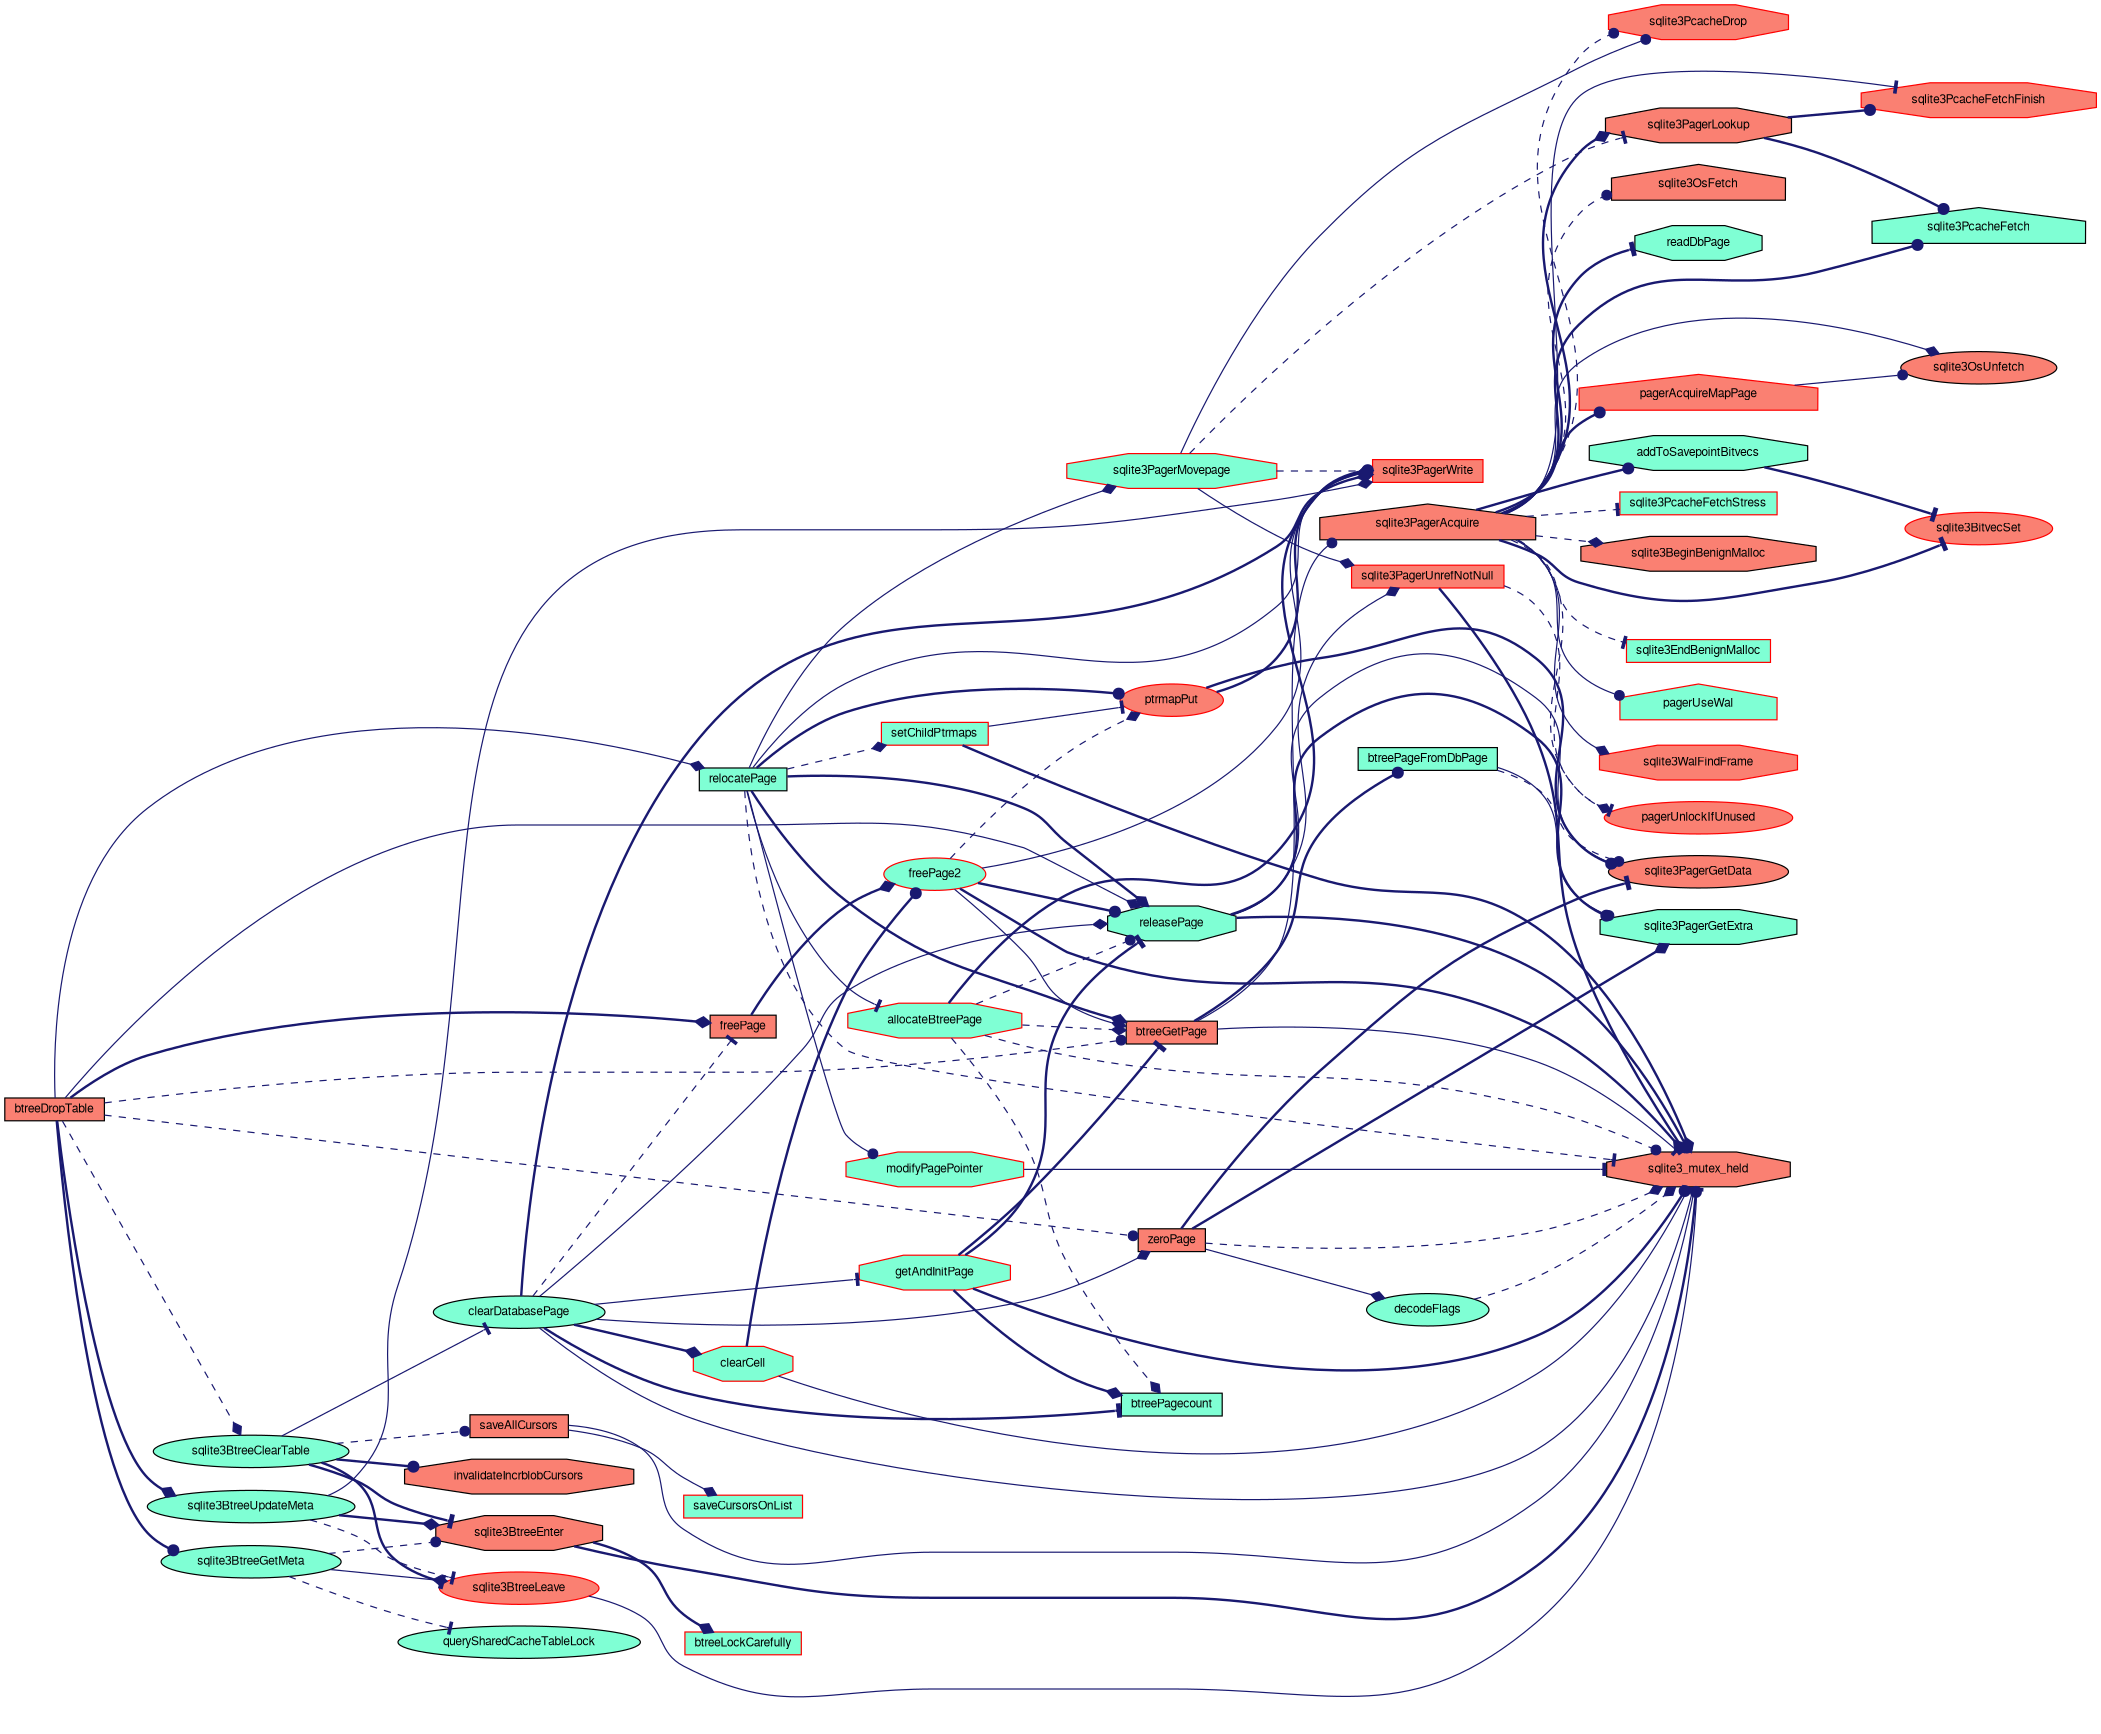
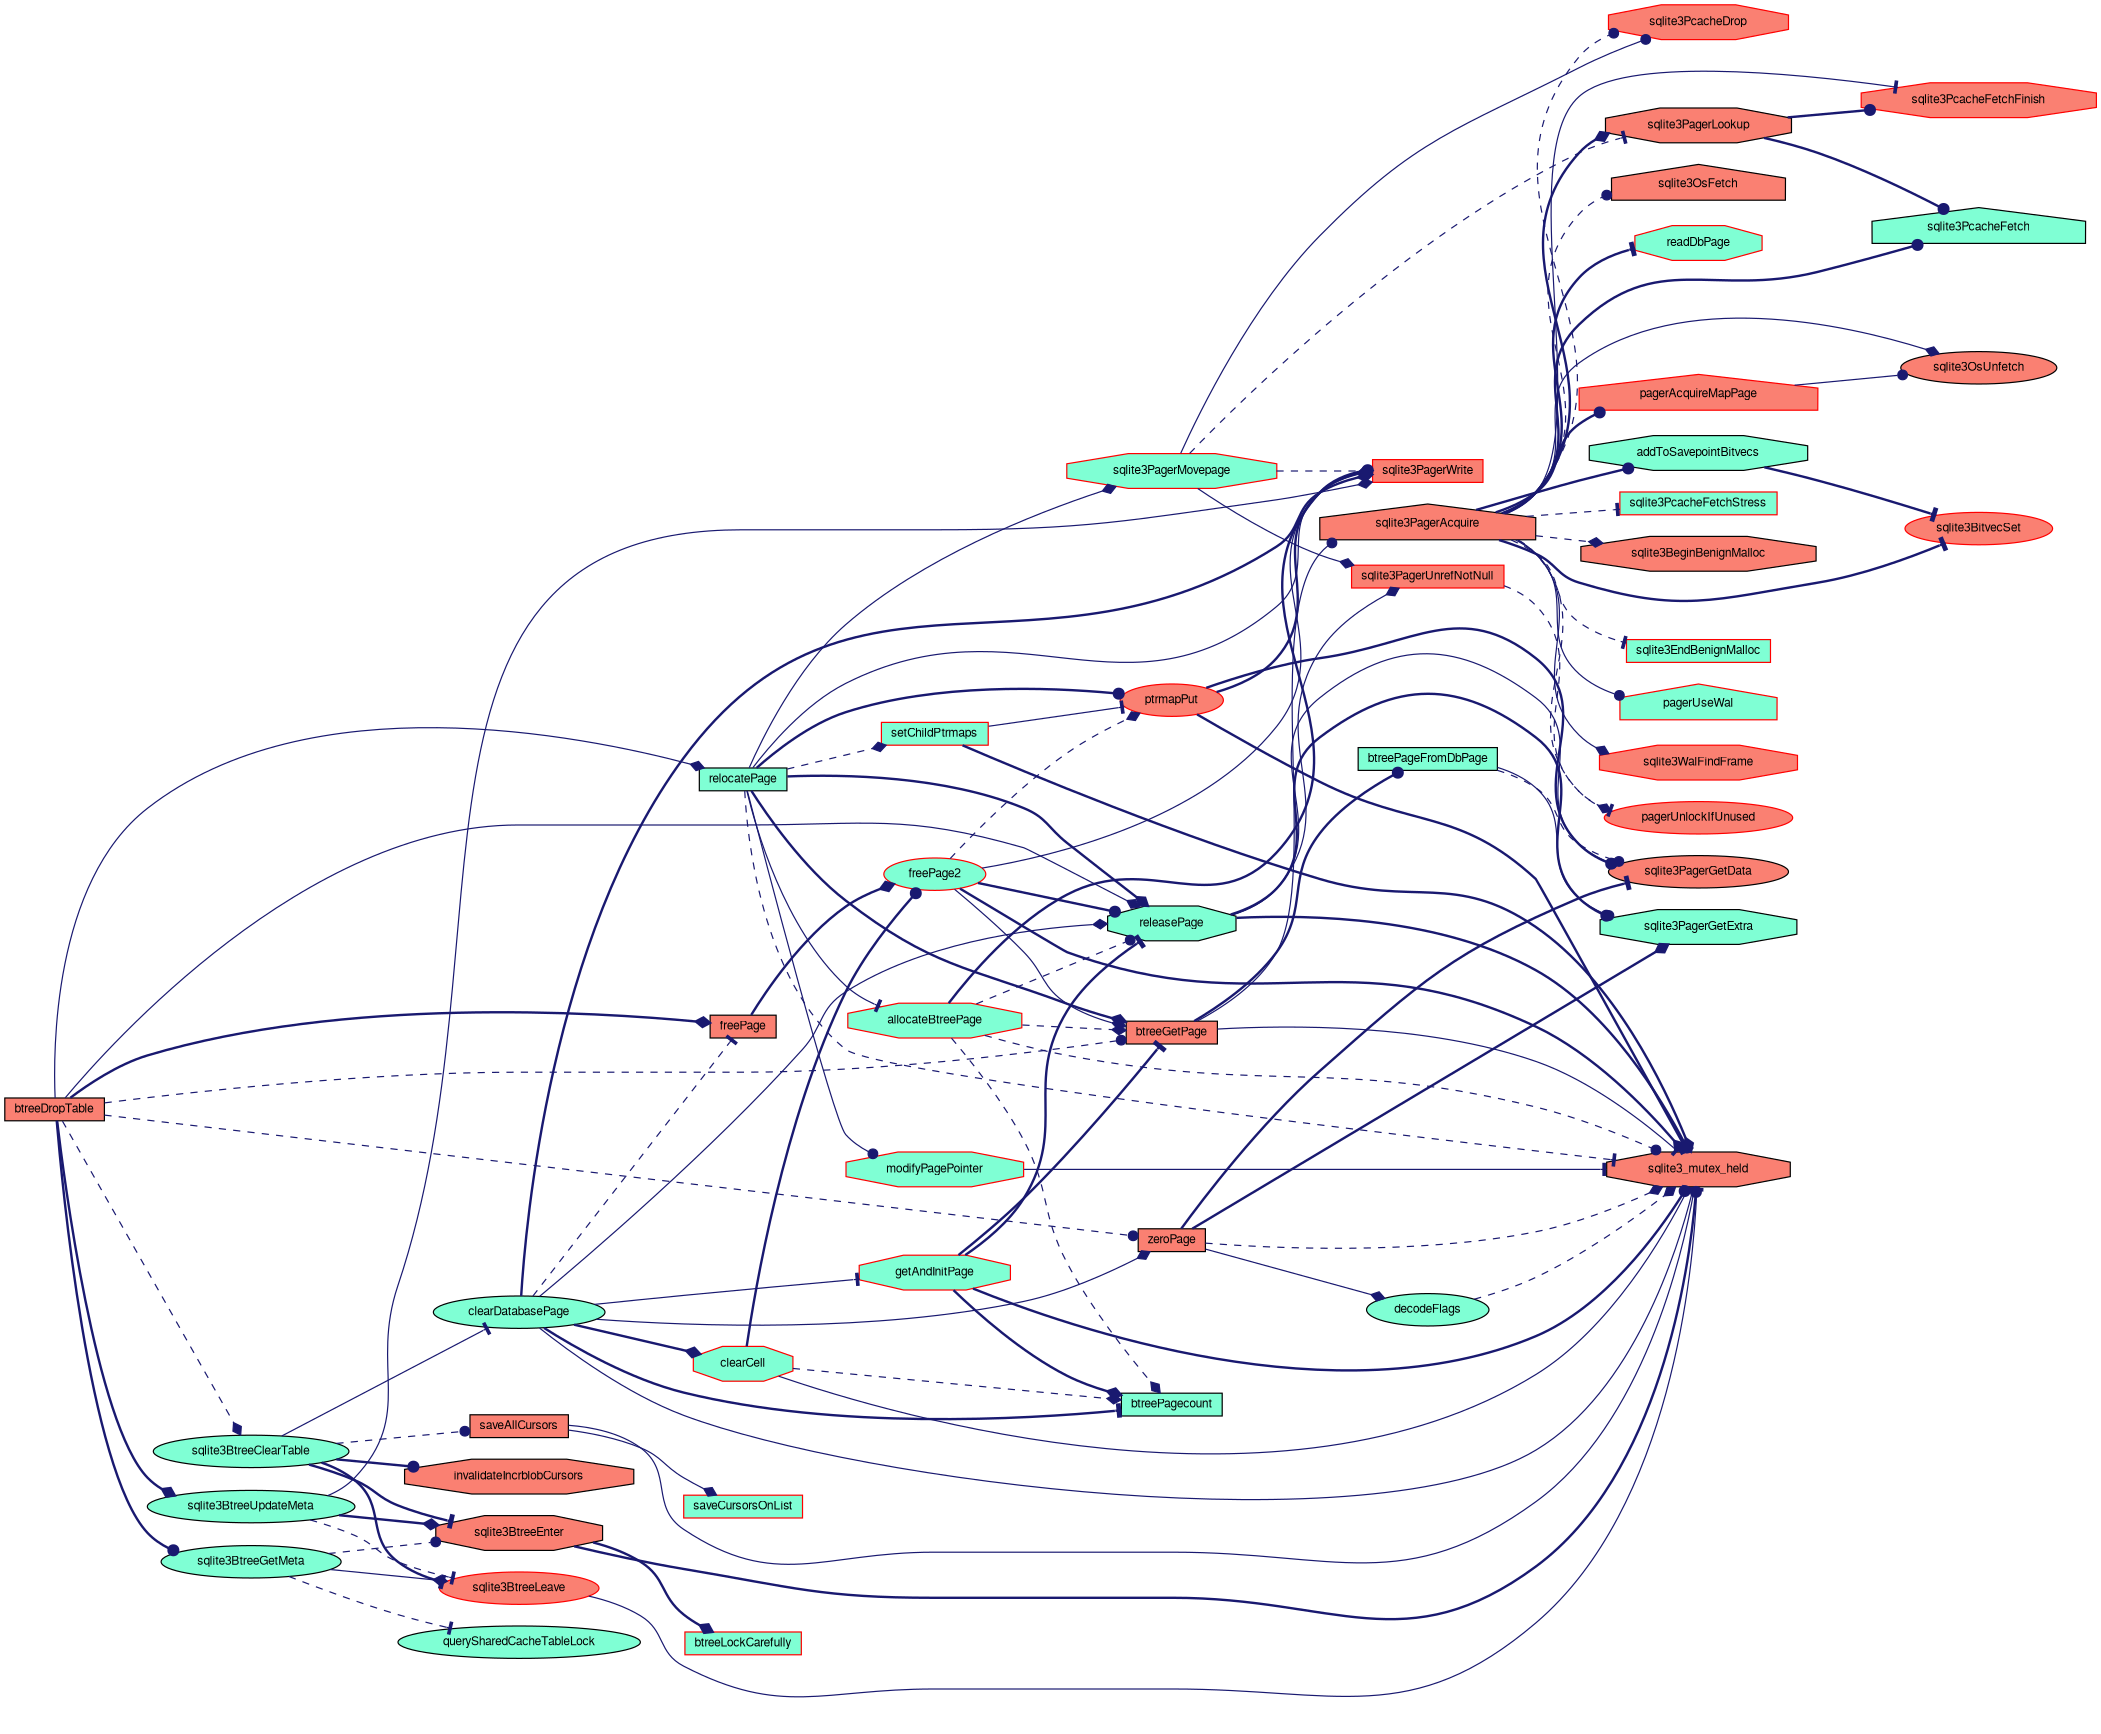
  digraph {
    rankdir=LR
    node [color=black fillcolor=aquamarine fontname=FreeSans fontsize=10 shape=octagon style=filled]
    edge [arrowhead=diamond color=midnightblue fontname=FreeSans fontsize=10 labelfontname=FreeSans labelfontsize=10 style=bold]
    n1 [fillcolor=salmon fontcolor=black height=0.2 label=btreeDropTable shape=box width=0.4]
    n2 [fillcolor=salmon height=0.2 label=btreeGetPage shape=box width=0.4]
    n3 [height=0.2 label=sqlite3BtreeClearTable shape=ellipse width=0.4]
    n4 [height=0.2 label=releasePage width=0.4]
    n5 [fillcolor=salmon height=0.2 label=freePage shape=box width=0.4]
    n6 [fillcolor=salmon height=0.2 label=zeroPage shape=box width=0.4]
    n7 [height=0.2 label=sqlite3BtreeGetMeta shape=ellipse width=0.4]
    n8 [height=0.2 label=relocatePage shape=box width=0.4]
    n9 [height=0.2 label=sqlite3BtreeUpdateMeta shape=ellipse width=0.4]
    n10 [fillcolor=salmon height=0.2 label=sqlite3_mutex_held width=0.4]
    n11 [fillcolor=salmon height=0.2 label=sqlite3PagerAcquire shape=house width=0.4]
    n12 [height=0.2 label=btreePageFromDbPage shape=box width=0.4]
    n13 [fillcolor=salmon height=0.2 label=sqlite3BtreeEnter width=0.4]
    n14 [fillcolor=salmon height=0.2 label=saveAllCursors shape=box width=0.4]
    n15 [fillcolor=salmon height=0.2 label=invalidateIncrblobCursors width=0.4]
    n16 [height=0.2 label=clearDatabasePage shape=ellipse width=0.4]
    n17 [color=red fillcolor=salmon height=0.2 label=sqlite3BtreeLeave shape=ellipse width=0.4]
    n18 [height=0.2 label=sqlite3PagerGetExtra width=0.4]
    n19 [fillcolor=salmon height=0.2 label=sqlite3PagerGetData shape=ellipse width=0.4]
    n20 [color=red fillcolor=salmon height=0.2 label=sqlite3PagerUnrefNotNull shape=box width=0.4]
    n21 [color=red height=0.2 label=freePage2 shape=ellipse width=0.4]
    n22 [height=0.2 label=decodeFlags shape=ellipse width=0.4]
    n23 [height=0.2 label=querySharedCacheTableLock shape=ellipse width=0.4]
    n24 [color=red fillcolor=salmon height=0.2 label=sqlite3PagerWrite shape=box width=0.4]
    n25 [color=red fillcolor=salmon height=0.2 label=ptrmapPut shape=ellipse width=0.4]
    n26 [color=red height=0.2 label=sqlite3PagerMovepage width=0.4]
    n27 [color=red height=0.2 label=setChildPtrmaps shape=box width=0.4]
    n28 [color=red height=0.2 label=modifyPagePointer width=0.4]
    n29 [color=red height=0.2 label=allocateBtreePage width=0.4]
    n30 [color=red height=0.2 label=pagerUseWal shape=house width=0.4]
    n31 [color=red fillcolor=salmon height=0.2 label=sqlite3WalFindFrame width=0.4]
    n32 [fillcolor=salmon height=0.2 label=sqlite3OsFetch shape=house width=0.4]
    n33 [fillcolor=salmon height=0.2 label=sqlite3PagerLookup width=0.4]
    n34 [height=0.2 label=sqlite3PcacheFetch shape=house width=0.4]
    n35 [color=red fillcolor=salmon height=0.2 label=sqlite3PcacheFetchFinish width=0.4]
    n36 [color=red fillcolor=salmon height=0.2 label=pagerAcquireMapPage shape=house width=0.4]
    n37 [fillcolor=salmon height=0.2 label=sqlite3OsUnfetch shape=ellipse width=0.4]
    n38 [color=red height=0.2 label=sqlite3PcacheFetchStress shape=box width=0.4]
    n39 [fillcolor=salmon height=0.2 label=sqlite3BeginBenignMalloc width=0.4]
    n40 [color=red fillcolor=salmon height=0.2 label=sqlite3BitvecSet shape=ellipse width=0.4]
    n41 [height=0.2 label=addToSavepointBitvecs width=0.4]
    n42 [color=red height=0.2 label=sqlite3EndBenignMalloc shape=box width=0.4]
-   n43 [height=0.2 label=readDbPage width=0.4]
+   n43 [color=red height=0.2 label=readDbPage width=0.4]
    n44 [color=red fillcolor=salmon height=0.2 label=sqlite3PcacheDrop width=0.4]
    n45 [color=red fillcolor=salmon height=0.2 label=pagerUnlockIfUnused shape=ellipse width=0.4]
    n46 [color=red height=0.2 label=btreeLockCarefully shape=box width=0.4]
    n47 [color=red height=0.2 label=saveCursorsOnList shape=box width=0.4]
    n48 [height=0.2 label=btreePagecount shape=box width=0.4]
    n49 [color=red height=0.2 label=getAndInitPage width=0.4]
    n50 [color=red height=0.2 label=clearCell width=0.4]
    n1 -> n2 [arrowhead=dot style=dashed]
    n1 -> n3 [style=dashed]
    n1 -> n4 [style=solid]
    n1 -> n5
    n1 -> n6 [arrowhead=dot style=dashed]
    n1 -> n7 [arrowhead=dot]
    n1 -> n8 [style=solid]
    n1 -> n9
    n2 -> n10 [arrowhead=tee style=solid]
    n2 -> n11 [arrowhead=dot style=solid]
    n2 -> n12 [arrowhead=dot]
    n3 -> n13 [arrowhead=tee]
    n3 -> n14 [arrowhead=dot style=dashed]
    n3 -> n15 [arrowhead=dot]
    n3 -> n16 [arrowhead=tee style=solid]
    n3 -> n17 [arrowhead=tee]
    n4 -> n10 [arrowhead=dot]
    n4 -> n18 [arrowhead=dot]
    n4 -> n19 [arrowhead=dot style=solid]
    n4 -> n20 [style=solid]
    n5 -> n21
    n6 -> n10 [style=dashed]
    n6 -> n18
    n6 -> n19 [arrowhead=tee]
    n6 -> n22 [style=solid]
    n7 -> n13 [arrowhead=dot style=dashed]
    n7 -> n17 [style=solid]
    n7 -> n23 [arrowhead=tee style=dashed]
    n8 -> n2
    n8 -> n4
    n8 -> n10 [arrowhead=tee style=dashed]
    n8 -> n24 [arrowhead=dot style=solid]
    n8 -> n25 [arrowhead=dot]
    n8 -> n26 [style=solid]
    n8 -> n27 [style=dashed]
    n8 -> n28 [arrowhead=dot style=solid]
    n8 -> n29 [arrowhead=tee style=solid]
    n9 -> n13
    n9 -> n17 [arrowhead=tee style=dashed]
    n9 -> n24 [style=solid]
    n11 -> n30 [arrowhead=dot style=solid]
    n11 -> n31 [style=solid]
    n11 -> n32 [arrowhead=dot style=dashed]
    n11 -> n33
    n11 -> n34 [arrowhead=dot]
    n11 -> n35 [arrowhead=tee style=solid]
    n11 -> n36 [arrowhead=dot]
    n11 -> n37 [style=solid]
    n11 -> n38 [arrowhead=tee style=dashed]
    n11 -> n39 [style=dashed]
    n11 -> n40 [arrowhead=tee]
    n11 -> n41 [arrowhead=dot]
    n11 -> n42 [arrowhead=tee style=dashed]
    n11 -> n43 [arrowhead=tee]
    n11 -> n44 [arrowhead=dot style=dashed]
    n11 -> n45 [style=dashed]
    n12 -> n18 [arrowhead=dot style=solid]
    n12 -> n19 [arrowhead=dot style=dashed]
    n13 -> n10 [arrowhead=dot]
    n13 -> n46
    n14 -> n10 [arrowhead=tee style=solid]
    n14 -> n47 [style=solid]
    n16 -> n4 [style=solid]
    n16 -> n5 [arrowhead=tee style=dashed]
    n16 -> n6 [style=solid]
    n16 -> n10 [arrowhead=tee style=solid]
    n16 -> n24
    n16 -> n48 [arrowhead=tee]
    n16 -> n49 [arrowhead=tee style=solid]
    n16 -> n50
    n17 -> n10 [arrowhead=tee style=solid]
    n20 -> n45 [arrowhead=tee style=dashed]
    n21 -> n2 [style=solid]
    n21 -> n4 [arrowhead=dot]
    n21 -> n10
    n21 -> n24 [style=solid]
    n21 -> n25 [style=dashed]
    n22 -> n10 [style=dashed]
-   n20 -> n10 [arrowhead=tee]
+   n25 -> n10 [arrowhead=tee]
    n25 -> n19 [arrowhead=dot]
    n25 -> n24
    n26 -> n20 [style=solid]
    n26 -> n24 [arrowhead=dot style=dashed]
    n26 -> n33 [arrowhead=tee style=dashed]
    n26 -> n44 [arrowhead=dot style=solid]
    n27 -> n10
    n27 -> n25 [arrowhead=tee style=solid]
    n28 -> n10 [arrowhead=tee style=solid]
    n29 -> n2 [style=dashed]
    n29 -> n4 [arrowhead=dot style=dashed]
    n29 -> n10 [arrowhead=dot style=dashed]
    n29 -> n24 [arrowhead=dot]
    n29 -> n48 [style=dashed]
    n33 -> n34 [arrowhead=dot]
    n33 -> n35 [arrowhead=dot]
    n36 -> n37 [arrowhead=dot style=solid]
    n41 -> n40 [arrowhead=tee]
    n49 -> n2 [arrowhead=tee]
    n49 -> n4 [arrowhead=tee]
    n49 -> n10 [arrowhead=dot]
    n49 -> n48
    n50 -> n10 [arrowhead=tee style=solid]
    n50 -> n21 [arrowhead=dot]
+   n50 -> n48 [style=dashed]
  }
